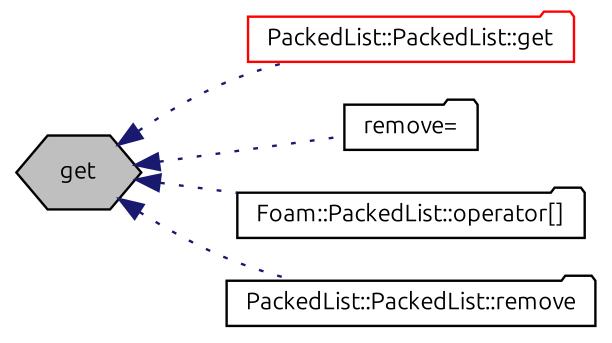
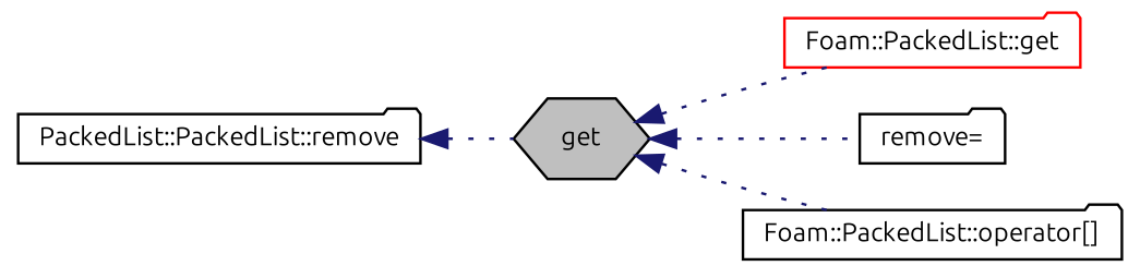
  digraph {
    fontname=Ubuntu
    rankdir=LR
    node [color=black fontname=Ubuntu fontsize=10 shape=folder]
    edge [color=midnightblue dir=back fontname=Ubuntu fontsize=10 labelfontname=FreeSans labelfontsize=10 style=dotted]
    n1 [fillcolor=grey75 fontcolor=black height=0.2 label=get shape=hexagon style=filled width=0.4]
-   n2 [color=red height=0.2 label="PackedList::PackedList::get" width=0.4]
+   n2 [color=red height=0.2 label="Foam::PackedList::get" width=0.4]
    n3 [height=0.2 label="remove=" width=0.4]
    n4 [height=0.2 label="Foam::PackedList::operator[]" width=0.4]
    n5 [height=0.2 label="PackedList::PackedList::remove" width=0.4]
    n1 -> n2
    n1 -> n3
    n1 -> n4
-   n1 -> n5
+   n5 -> n1
  }
